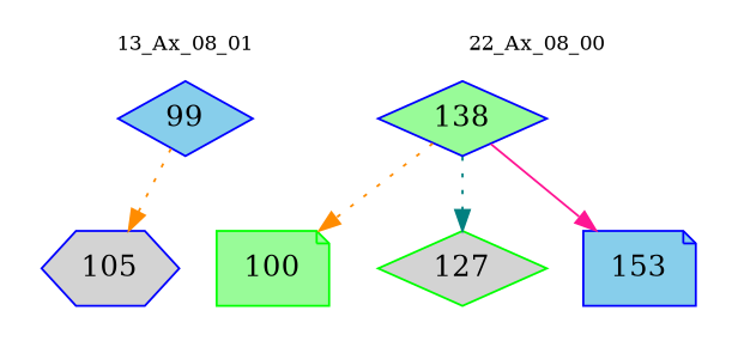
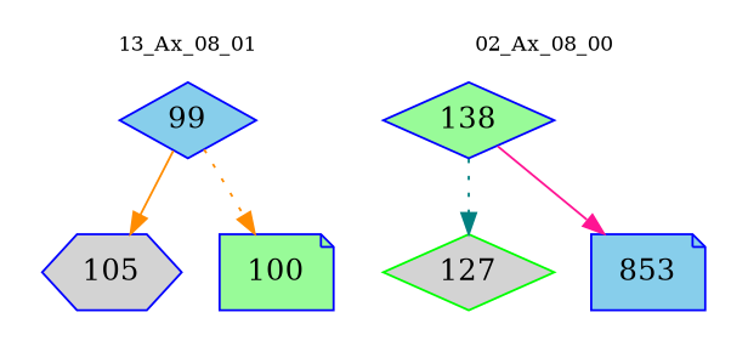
  digraph {
    node [color=blue fillcolor=skyblue shape=diamond style=filled]
    edge [color=darkorange style=dotted]
    n1 [label=99]
-   n2 [color=green fillcolor=palegreen label=100 shape=note]
+   n2 [fillcolor=palegreen label=100 shape=note]
    n3 [fillcolor=lightgrey label=105 shape=hexagon]
    n4 [fillcolor=palegreen label=138]
    n5 [color=green fillcolor=lightgrey label=127]
-   n6 [label=153 shape=note]
+   n6 [label=853 shape=note]
    subgraph cluster_1 {
      color=white
      fontsize=10
      label="13_Ax_08_01"
      n1
      n2
      n3
    }
    subgraph cluster_2 {
      color=white
      fontsize=10
-     label="22_Ax_08_00"
+     label="02_Ax_08_00"
      n4
      n5
      n6
    }
-   n4 -> n2
-   n1 -> n3
+   n1 -> n2
+   n1 -> n3 [style=solid]
    n4 -> n5 [color=teal]
    n4 -> n6 [color=deeppink style=solid]
  }
